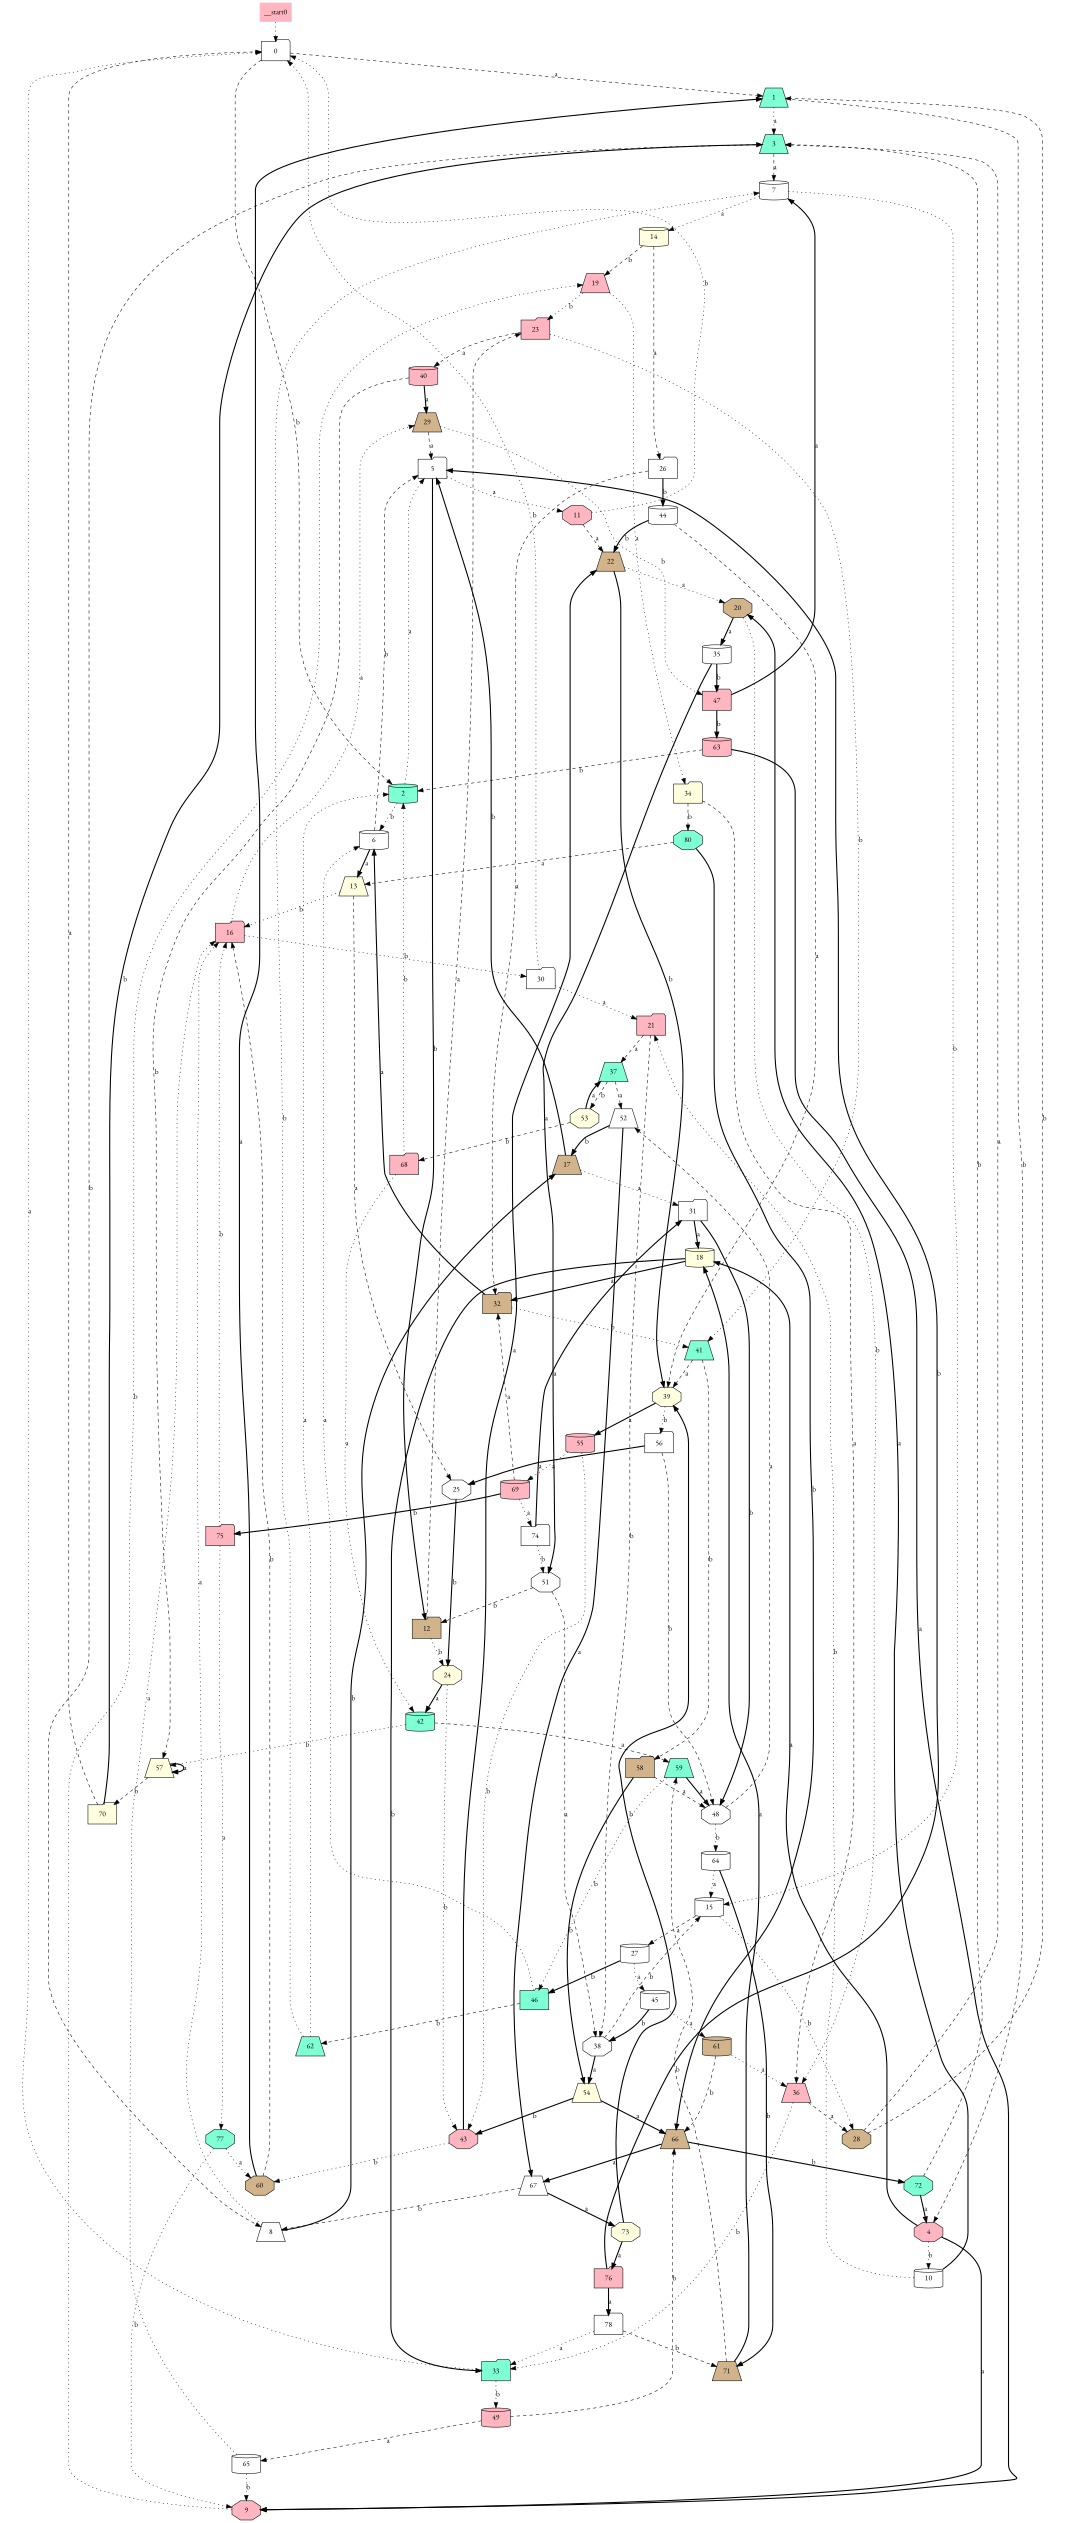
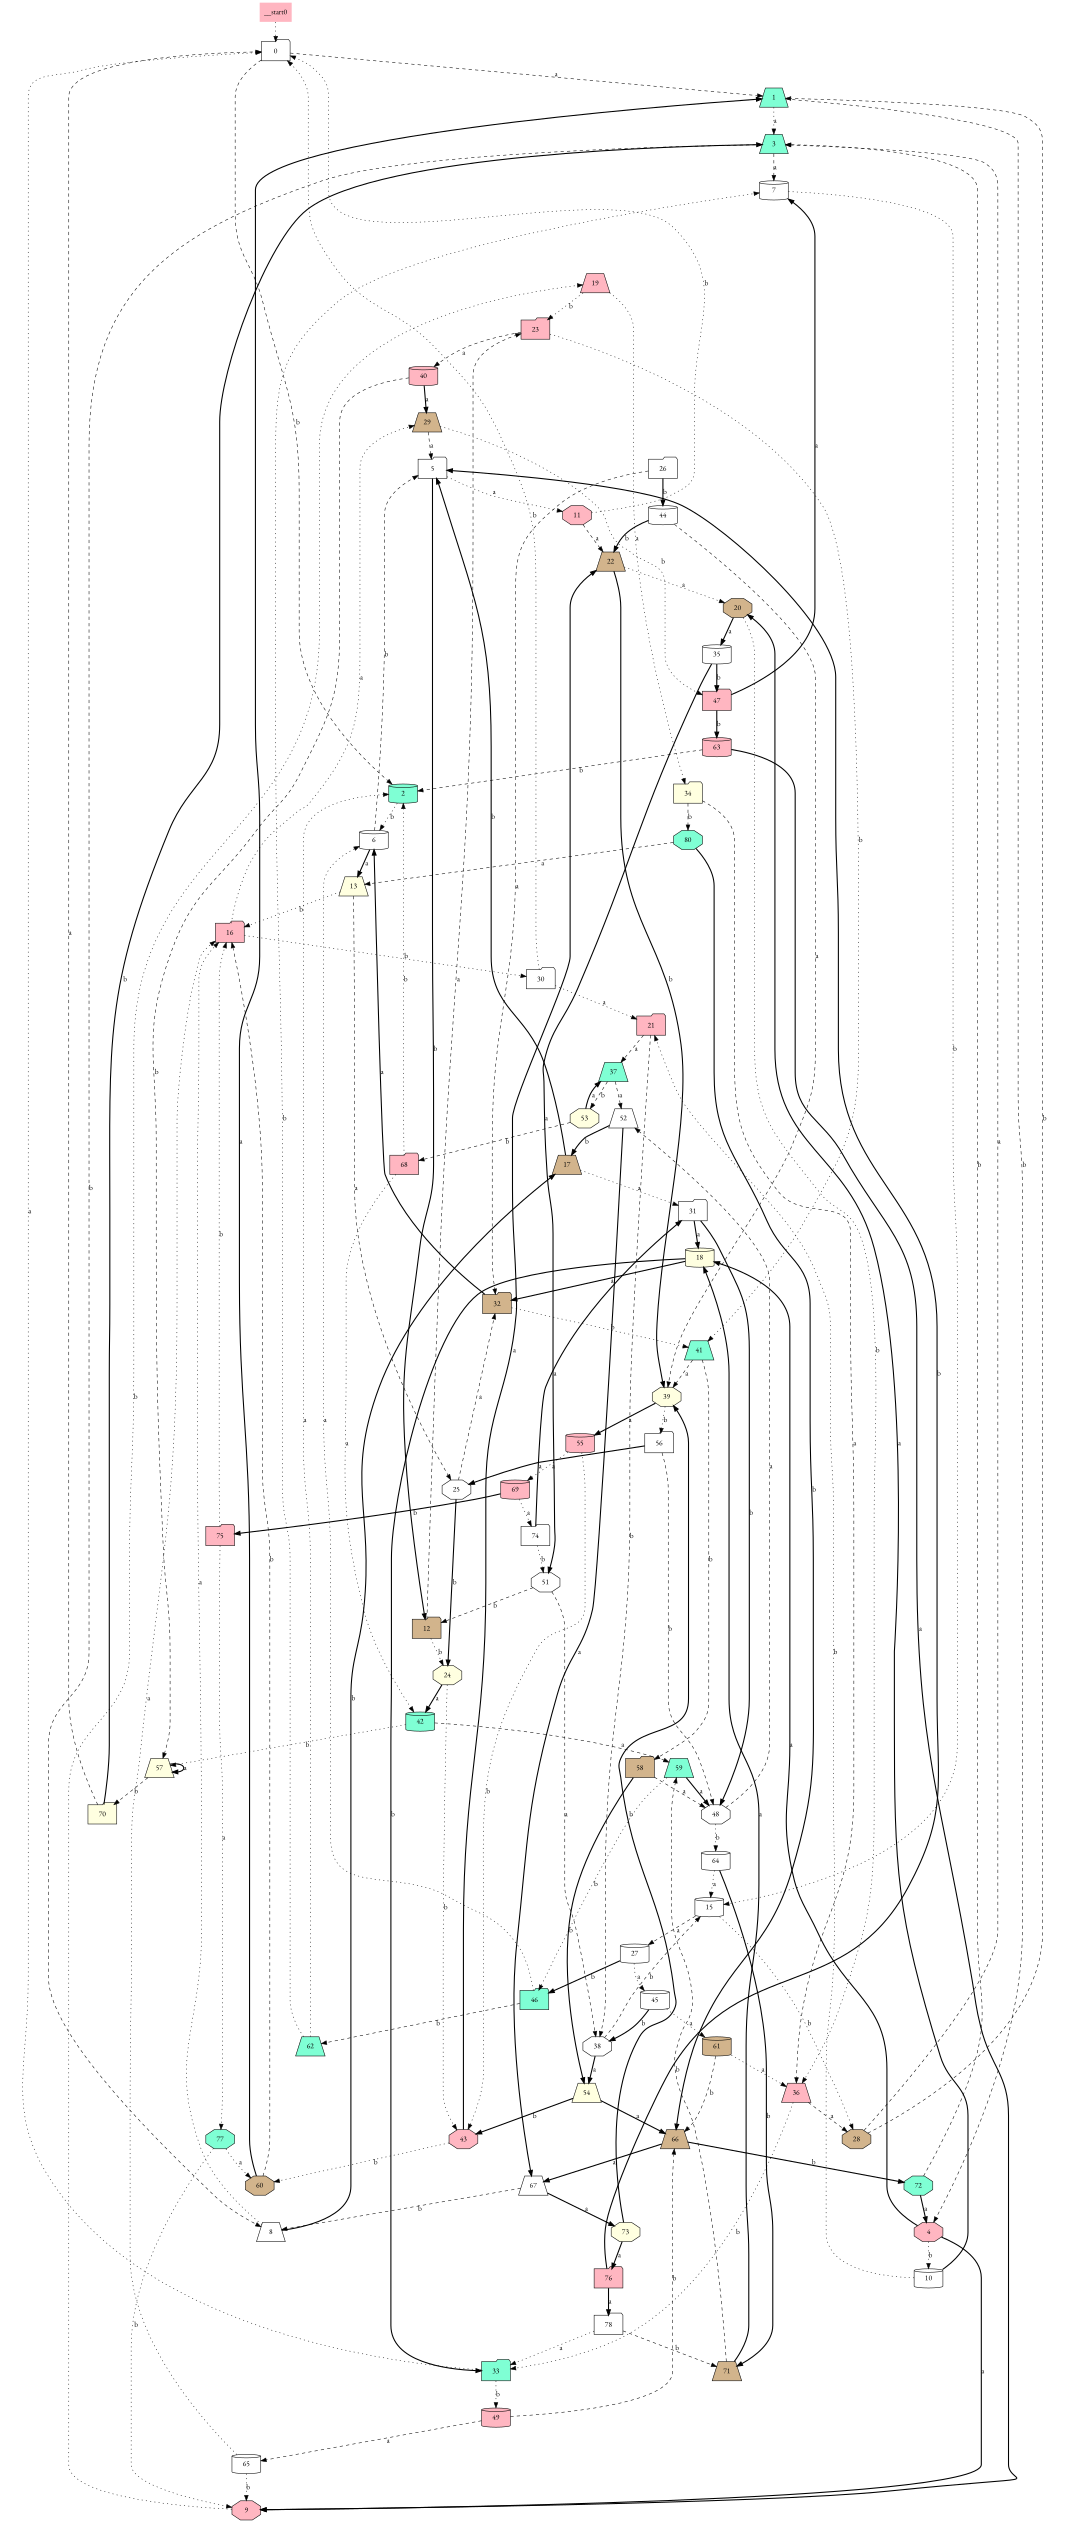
  digraph {
    fontname="EB Garamond"
    node [fillcolor=white fontname="EB Garamond" shape=folder style=filled]
    edge [fontname="EB Garamond" style=dotted]
    __start0 [fillcolor=lightpink shape=none]
    0
    1 [fillcolor=aquamarine shape=trapezium]
    2 [fillcolor=aquamarine shape=cylinder]
    3 [fillcolor=aquamarine shape=trapezium]
    4 [fillcolor=lightpink shape=octagon]
    5
    6 [shape=cylinder]
    7 [shape=cylinder]
    8 [shape=trapezium]
    9 [fillcolor=lightpink shape=octagon]
    10 [shape=cylinder]
    18 [fillcolor=lightyellow shape=cylinder]
    11 [fillcolor=lightpink shape=octagon]
    12 [fillcolor=tan]
    13 [fillcolor=lightyellow shape=trapezium]
-   14 [fillcolor=lightyellow shape=cylinder]
    15 [shape=cylinder]
    16 [fillcolor=lightpink]
    17 [fillcolor=tan shape=trapezium]
    19 [fillcolor=lightpink shape=trapezium]
    20 [fillcolor=tan shape=octagon]
    21 [fillcolor=lightpink]
    22 [fillcolor=tan shape=trapezium]
    23 [fillcolor=lightpink]
    24 [fillcolor=lightyellow shape=octagon]
    25 [shape=octagon]
    26
    27 [shape=cylinder]
    28 [fillcolor=tan shape=octagon]
    29 [fillcolor=tan shape=trapezium]
    30
    31
    32 [fillcolor=tan]
    33 [fillcolor=aquamarine]
    34 [fillcolor=lightyellow]
    35 [shape=cylinder]
    36 [fillcolor=lightpink shape=trapezium]
    37 [fillcolor=aquamarine shape=trapezium]
    38 [shape=octagon]
    39 [fillcolor=lightyellow shape=octagon]
    40 [fillcolor=lightpink shape=cylinder]
    41 [fillcolor=aquamarine shape=trapezium]
    42 [fillcolor=aquamarine shape=cylinder]
    43 [fillcolor=lightpink shape=octagon]
    44 [shape=cylinder]
    45 [shape=cylinder]
    46 [fillcolor=aquamarine]
    47 [fillcolor=lightpink]
    48 [shape=octagon]
    49 [fillcolor=lightpink shape=cylinder]
    n52 [fillcolor=aquamarine label=80 shape=octagon]
    51 [shape=octagon]
    52 [shape=trapezium]
    53 [fillcolor=lightyellow shape=octagon]
    54 [fillcolor=lightyellow shape=trapezium]
    55 [fillcolor=lightpink shape=cylinder]
    56
    57 [fillcolor=lightyellow shape=trapezium]
    58 [fillcolor=tan]
    59 [fillcolor=aquamarine shape=trapezium]
    60 [fillcolor=tan shape=octagon]
    61 [fillcolor=tan shape=cylinder]
    62 [fillcolor=aquamarine shape=trapezium]
    63 [fillcolor=lightpink shape=cylinder]
    64 [shape=cylinder]
    65 [shape=cylinder]
    66 [fillcolor=tan shape=trapezium]
    67 [shape=trapezium]
    68 [fillcolor=lightpink]
    69 [fillcolor=lightpink shape=cylinder]
    70 [fillcolor=lightyellow]
    71 [fillcolor=tan shape=trapezium]
    72 [fillcolor=aquamarine shape=octagon]
    73 [fillcolor=lightyellow shape=octagon]
    74
    75 [fillcolor=lightpink]
    76 [fillcolor=lightpink]
    77 [fillcolor=aquamarine shape=octagon]
    78
    __start0 -> 0
    0 -> 1 [label=a style=dashed]
    0 -> 2 [label=b style=dashed]
    1 -> 3 [label=a]
    1 -> 4 [label=b style=dashed]
-   2 -> 5 [label=a]
    2 -> 6 [label=b]
    3 -> 7 [label=a style=dashed]
    3 -> 8 [label=b style=dashed]
    4 -> 9 [label=a style=bold]
    4 -> 10 [label=b]
    4 -> 18 [label=a style=bold]
    5 -> 11 [label=a]
    5 -> 12 [label=b style=bold]
    6 -> 5 [label=b style=dashed]
    6 -> 13 [label=a style=bold]
-   7 -> 14 [label=a]
    7 -> 15 [label=b]
    8 -> 16 [label=a]
    8 -> 17 [label=b style=bold]
    9 -> 19 [label=b]
    10 -> 20 [label=a style=bold]
    10 -> 21 [label=b]
    18 -> 32 [label=a style=bold]
    18 -> 33 [label=b style=bold]
    11 -> 0 [label=b]
    11 -> 22 [label=a style=dashed]
    12 -> 23 [label=a style=dashed]
    12 -> 24 [label=b]
    13 -> 16 [label=b]
    13 -> 25 [label=a style=dashed]
-   14 -> 19 [label=b style=dashed]
-   14 -> 26 [label=a style=dashed]
    15 -> 27 [label=a style=dashed]
    15 -> 28 [label=b]
    16 -> 29 [label=a]
    16 -> 30 [label=b]
    17 -> 5 [label=b style=bold]
    17 -> 31 [label=a]
    19 -> 23 [label=b]
    19 -> 34 [label=a]
    20 -> 35 [label=a style=bold]
    20 -> 36 [label=b]
    21 -> 37 [label=a style=dashed]
    21 -> 38 [label=b style=dashed]
    22 -> 20 [label=a]
    22 -> 39 [label=b style=bold]
    23 -> 40 [label=a style=dashed]
    23 -> 41 [label=b]
    24 -> 42 [label=a style=bold]
    24 -> 43 [label=b]
    25 -> 24 [label=b style=bold]
-   69 -> 32 [label=a style=dashed]
+   25 -> 32 [label=a style=dashed]
    26 -> 32 [label=a style=dashed]
    26 -> 44 [label=b style=bold]
    27 -> 45 [label=a]
    27 -> 46 [label=b style=bold]
    28 -> 1 [label=b style=dashed]
    28 -> 3 [label=a style=dashed]
    29 -> 5 [label=a style=dashed]
    29 -> 47 [label=b]
    30 -> 0 [label=b]
    30 -> 21 [label=a]
    31 -> 18 [label=a style=bold]
    31 -> 48 [label=b style=bold]
    32 -> 6 [label=a style=bold]
    32 -> 41 [label=b]
    33 -> 0 [label=a]
    33 -> 49 [label=b]
    34 -> 36 [label=a style=dashed]
    34 -> n52 [label=b style=dashed]
    35 -> 47 [label=b style=bold]
    35 -> 51 [label=a style=bold]
    36 -> 28 [label=a style=dashed]
    36 -> 33 [label=b]
    37 -> 52 [label=a style=dashed]
    37 -> 53 [label=b style=dashed]
    38 -> 15 [label=b style=dashed]
    38 -> 54 [label=a style=bold]
    39 -> 55 [label=a style=bold]
    39 -> 56 [label=b]
    40 -> 29 [label=a style=bold]
    40 -> 57 [label=b style=dashed]
    41 -> 39 [label=a style=dashed]
    41 -> 58 [label=b style=dashed]
    42 -> 57 [label=b]
    42 -> 59 [label=a style=dashed]
    43 -> 22 [label=a style=bold]
    43 -> 60 [label=b]
    44 -> 22 [label=b style=bold]
    44 -> 39 [label=a style=dashed]
    45 -> 38 [label=b style=bold]
    45 -> 61 [label=a]
    46 -> 6 [label=a]
    46 -> 62 [label=b style=dashed]
    47 -> 7 [label=a style=bold]
    47 -> 63 [label=b style=bold]
    48 -> 52 [label=a style=dashed]
    48 -> 64 [label=b]
    49 -> 65 [label=a style=dashed]
    49 -> 66 [label=b style=dashed]
    n52 -> 13 [label=a style=dashed]
    n52 -> 66 [label=b style=bold]
    51 -> 12 [label=b style=dashed]
    51 -> 38 [label=a style=dashed]
    52 -> 17 [label=b style=bold]
    52 -> 67 [label=a style=bold]
    53 -> 37 [label=a style=bold]
    53 -> 68 [label=b style=dashed]
    54 -> 43 [label=b style=bold]
    54 -> 66 [label=a style=bold]
    55 -> 43 [label=b]
    55 -> 69 [label=a]
    56 -> 25 [label=a style=bold]
    56 -> 48 [label=b style=dashed]
    57 -> 57 [label=a style=bold]
    57 -> 70 [label=b style=dashed]
    58 -> 48 [label=a style=dashed]
    58 -> 54 [label=b style=bold]
    59 -> 46 [label=b]
    59 -> 48 [label=a style=bold]
    60 -> 1 [label=a style=bold]
    60 -> 16 [label=b style=dashed]
    61 -> 36 [label=a]
    61 -> 66 [label=b style=dashed]
    62 -> 2 [label=a]
    62 -> 7 [label=b]
    63 -> 2 [label=b style=dashed]
    63 -> 9 [label=a style=bold]
    64 -> 15 [label=a]
    64 -> 71 [label=b style=bold]
    65 -> 9 [label=b]
    65 -> 16 [label=a]
    66 -> 67 [label=a style=bold]
    66 -> 72 [label=b style=bold]
    67 -> 8 [label=b style=dashed]
    67 -> 73 [label=a style=bold]
    68 -> 2 [label=b]
    68 -> 42 [label=a]
    69 -> 74 [label=a]
    69 -> 75 [label=b style=bold]
    70 -> 0 [label=a style=dashed]
    70 -> 3 [label=b style=bold]
    71 -> 18 [label=a style=bold]
    71 -> 59 [label=b style=dashed]
    72 -> 3 [label=b style=dashed]
    72 -> 4 [label=a style=bold]
    73 -> 39 [label=b style=bold]
    73 -> 76 [label=a style=bold]
    74 -> 31 [label=a style=bold]
    74 -> 51 [label=b]
    75 -> 16 [label=b]
    75 -> 77 [label=a]
    76 -> 5 [label=b style=bold]
    76 -> 78 [label=a style=bold]
    77 -> 9 [label=b]
    77 -> 60 [label=a]
    78 -> 33 [label=a]
    78 -> 71 [label=b style=dashed]
  }
